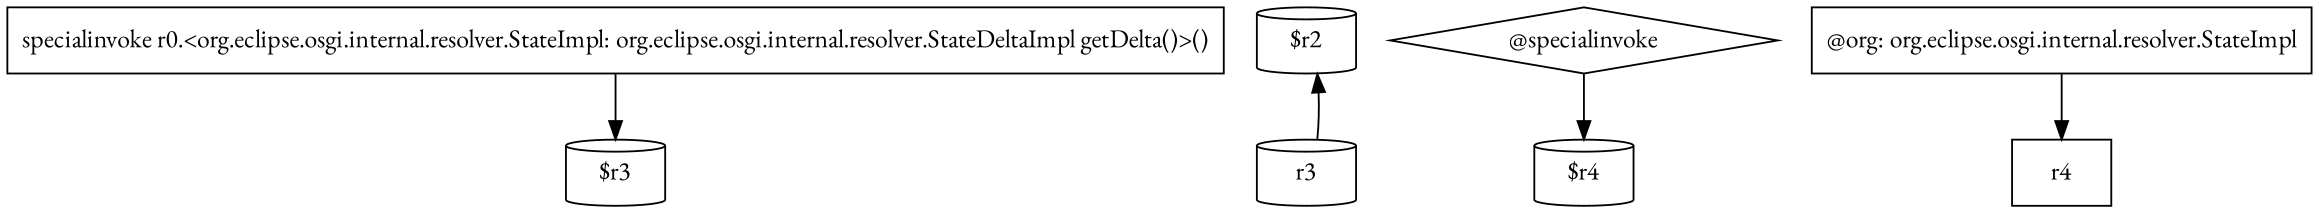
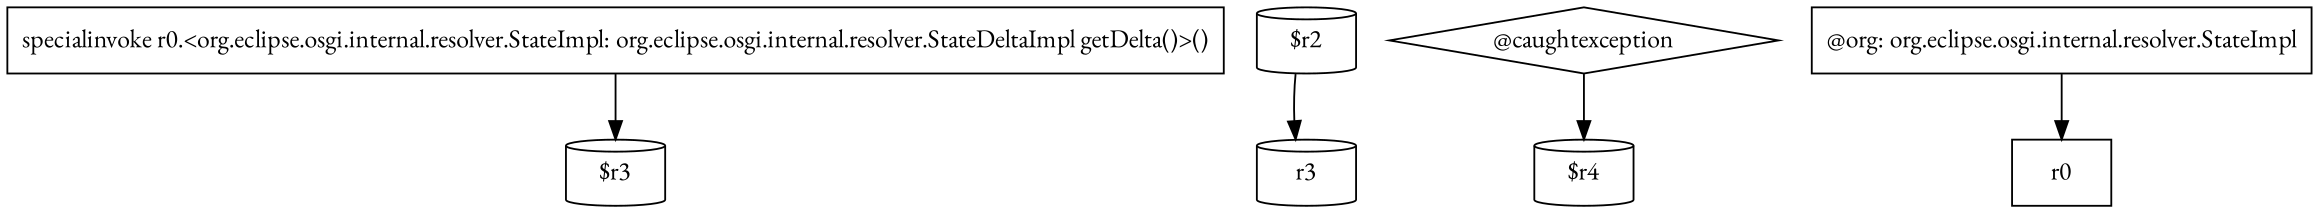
  digraph {
    fontname="EB Garamond"
    node [fontname="EB Garamond" shape=cylinder]
    edge [fontname="EB Garamond"]
    n1 [label="specialinvoke r0.<org.eclipse.osgi.internal.resolver.StateImpl: org.eclipse.osgi.internal.resolver.StateDeltaImpl getDelta()>()" shape=box]
    n2 [label="$r3"]
    n3 [label="$r2"]
    n4 [label=r3]
-   n5 [label="@specialinvoke" shape=diamond]
+   n5 [label="@caughtexception" shape=diamond]
    n6 [label="$r4"]
    n7 [label="@org: org.eclipse.osgi.internal.resolver.StateImpl" shape=box]
-   n8 [label=r4 shape=box]
+   n8 [label=r0 shape=box]
    n1 -> n2
-   n4 -> n3
+   n3 -> n4
    n5 -> n6
    n7 -> n8
  }
